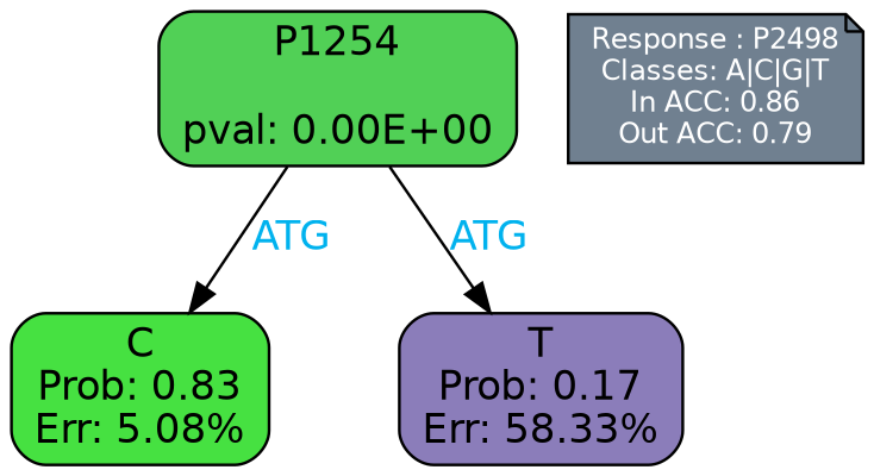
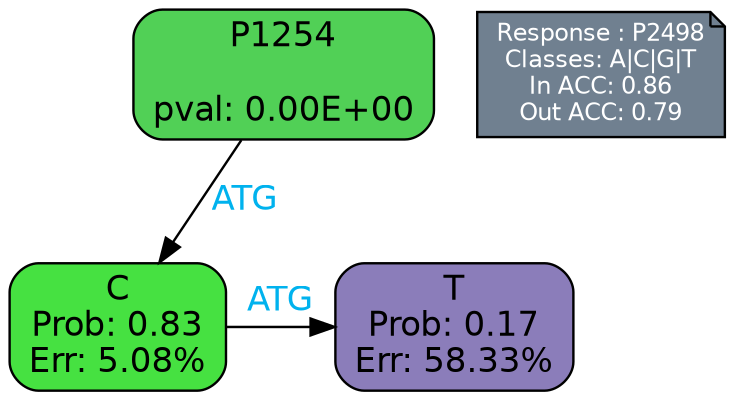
  digraph {
    ranksep=equally
    splines=polylines
    node [color=black fontname=helvetica shape=box style="filled, rounded"]
    edge [fontcolor=deepskyblue2 fontname=helvetica]
    n1 [fillcolor="#8b7dba" label="T\nProb: 0.17\nErr: 58.33%"]
    n2 [fillcolor="#46e141" label="C\nProb: 0.83\nErr: 5.08%"]
    n3 [align=left fillcolor=slategray fontcolor=white fontsize=10 label="Response : P2498\nClasses: A|C|G|T\nIn ACC: 0.86\nOut ACC: 0.79\n" shape=note style=filled]
    n4 [fillcolor="#51d056" label="P1254\n\npval: 0.00E+00"]
    subgraph sub_1 {
      rank=same
      n1
      n2
    }
    subgraph sub_2 {
      rank=same
      n3
      n4
    }
-   n4 -> n1 [label=ATG]
+   n2 -> n1 [label=ATG]
    n4 -> n2 [label=ATG]
  }
